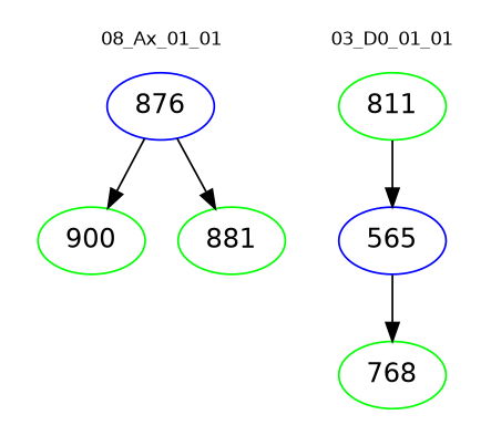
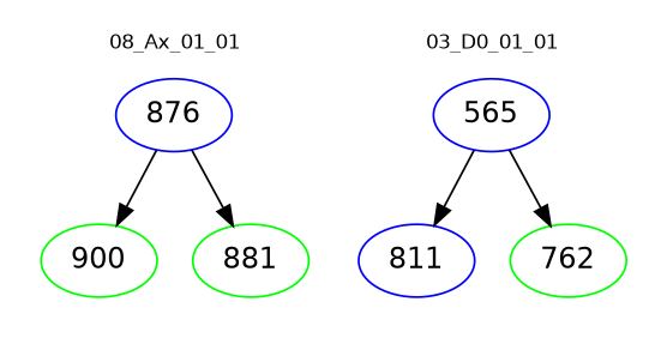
  digraph {
    fontname="DejaVu Sans"
    node [color=green fontname="DejaVu Sans"]
    edge [color=black fontname="DejaVu Sans"]
    n1 [color=blue label=876]
    n2 [label=900]
    n3 [label=881]
    n4 [color=blue label=565]
-   n5 [label=811]
-   n6 [label=768]
+   n5 [color=blue label=811]
+   n6 [label=762]
    subgraph cluster_1 {
      color=white
      fontsize=10
      label="08_Ax_01_01"
      n1
      n2
      n3
    }
    subgraph cluster_2 {
      color=white
      fontsize=10
      label="03_D0_01_01"
      n4
      n5
      n6
    }
    n1 -> n2
    n1 -> n3
-   n5 -> n4
+   n4 -> n5
    n4 -> n6
  }
